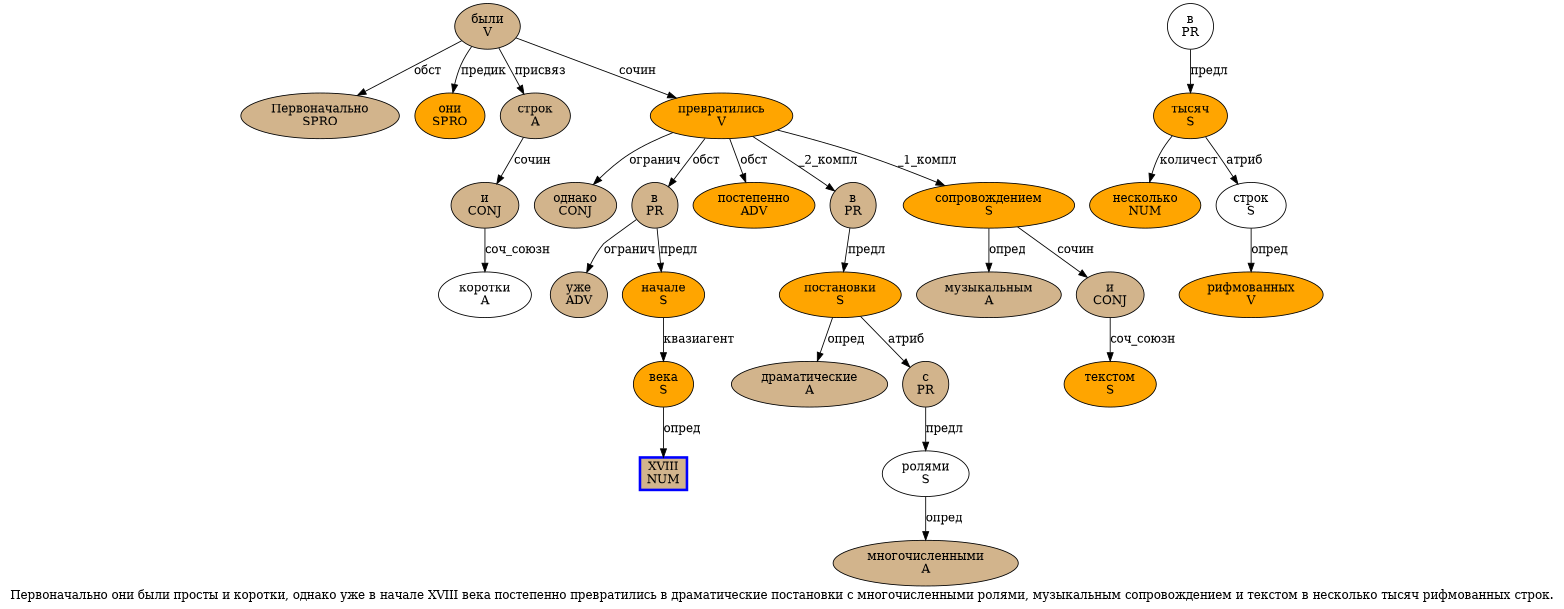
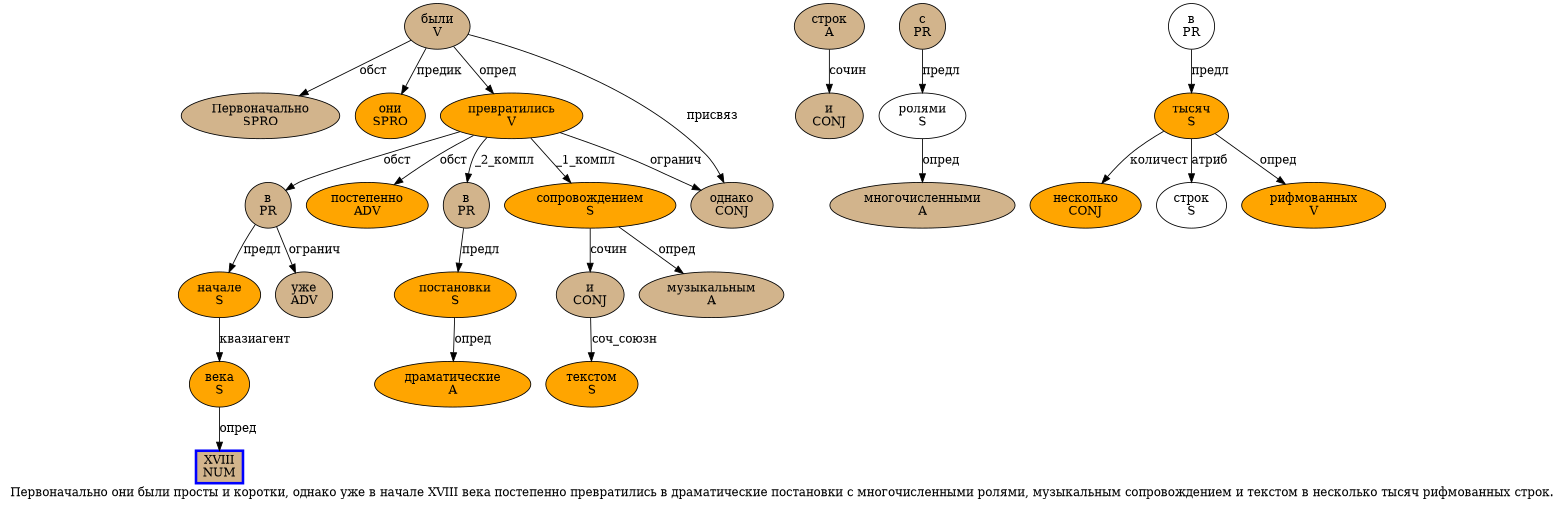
  digraph {
    label="Первоначально они были просты и коротки, однако уже в начале XVIII века постепенно превратились в драматические постановки с многочисленными ролями, музыкальным сопровождением и текстом в несколько тысяч рифмованных строк."
    node [fillcolor=tan penwidth=1 shape=ellipse style=filled]
    n1 [label="Первоначально\nSPRO"]
    n2 [fillcolor=orange label="они\nSPRO"]
    n3 [label="были\nV"]
    n4 [label="строк\nA"]
    n5 [fillcolor=orange label="превратились\nV"]
    n6 [label="и\nCONJ"]
    n7 [label="однако\nCONJ"]
    n8 [label="в\nPR"]
    n9 [fillcolor=orange label="постепенно\nADV"]
    n10 [label="в\nPR"]
    n11 [fillcolor=orange label="сопровождением\nS"]
-   n12 [fillcolor=white label="коротки\nA"]
    n13 [label="уже\nADV"]
    n14 [fillcolor=orange label="начале\nS"]
    n15 [fillcolor=orange label="века\nS"]
    n16 [color=blue label="XVIII\nNUM" penwidth=3 shape=box]
    n17 [fillcolor=orange label="постановки\nS"]
    n18 [label="музыкальным\nA"]
    n19 [label="и\nCONJ"]
-   n20 [label="драматические\nA"]
+   n20 [fillcolor=orange label="драматические\nA"]
    n21 [label="с\nPR"]
    n22 [fillcolor=white label="ролями\nS"]
    n23 [label="многочисленными\nA"]
    n24 [fillcolor=orange label="текстом\nS"]
    n25 [fillcolor=white label="в\nPR"]
    n26 [fillcolor=orange label="тысяч\nS"]
-   n27 [fillcolor=orange label="несколько\nNUM"]
+   n27 [fillcolor=orange label="несколько\nCONJ"]
    n28 [fillcolor=white label="строк\nS"]
    n29 [fillcolor=orange label="рифмованных\nV"]
    n3 -> n1 [label="обст"]
    n3 -> n2 [label="предик"]
-   n3 -> n4 [label="присвяз"]
-   n3 -> n5 [label="сочин"]
+   n3 -> n7 [label="присвяз"]
+   n3 -> n5 [label="опред"]
    n4 -> n6 [label="сочин"]
    n5 -> n7 [label="огранич"]
    n5 -> n8 [label="обст"]
    n5 -> n9 [label="обст"]
    n5 -> n10 [label="_2_компл"]
    n5 -> n11 [label="_1_компл"]
-   n6 -> n12 [label="соч_союзн"]
    n8 -> n13 [label="огранич"]
    n8 -> n14 [label="предл"]
    n10 -> n17 [label="предл"]
    n11 -> n18 [label="опред"]
    n11 -> n19 [label="сочин"]
    n14 -> n15 [label="квазиагент"]
    n15 -> n16 [label="опред"]
    n17 -> n20 [label="опред"]
-   n17 -> n21 [label="атриб"]
    n19 -> n24 [label="соч_союзн"]
    n21 -> n22 [label="предл"]
    n22 -> n23 [label="опред"]
    n25 -> n26 [label="предл"]
    n26 -> n27 [label="количест"]
    n26 -> n28 [label="атриб"]
-   n28 -> n29 [label="опред"]
+   n26 -> n29 [label="опред"]
  }
